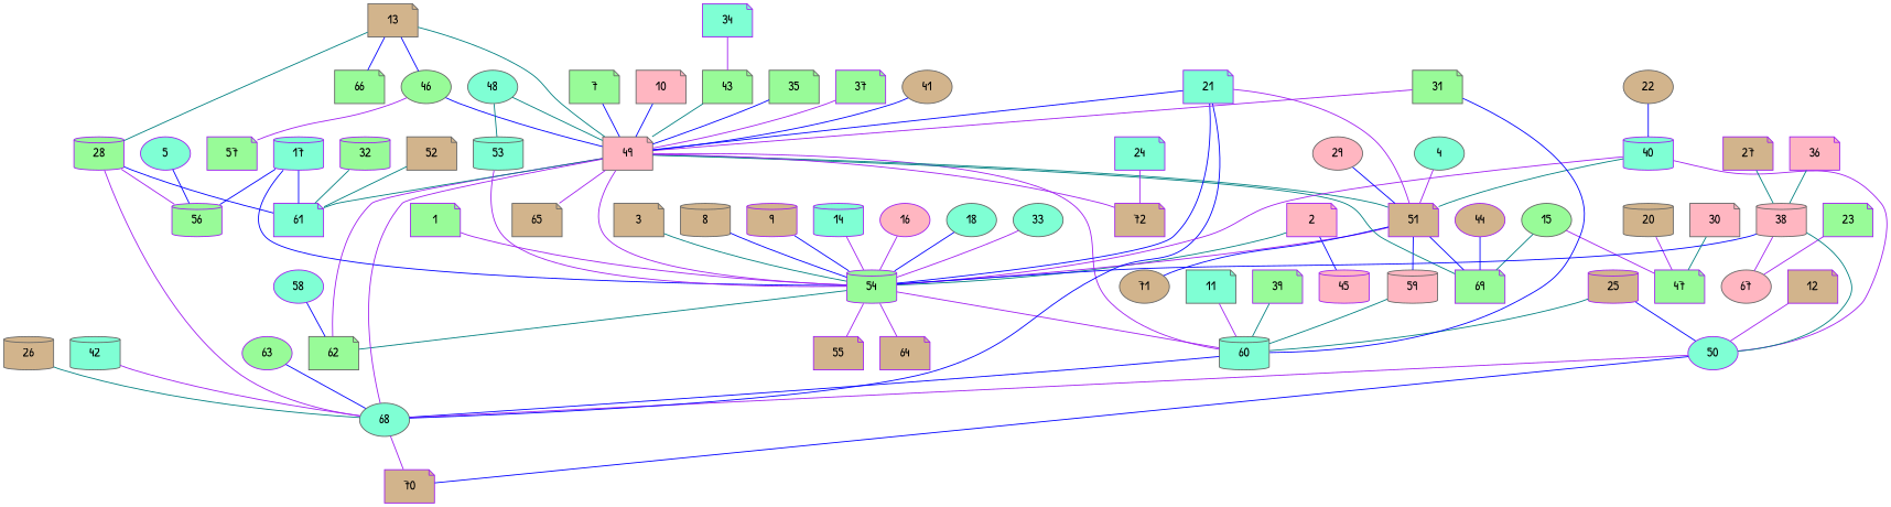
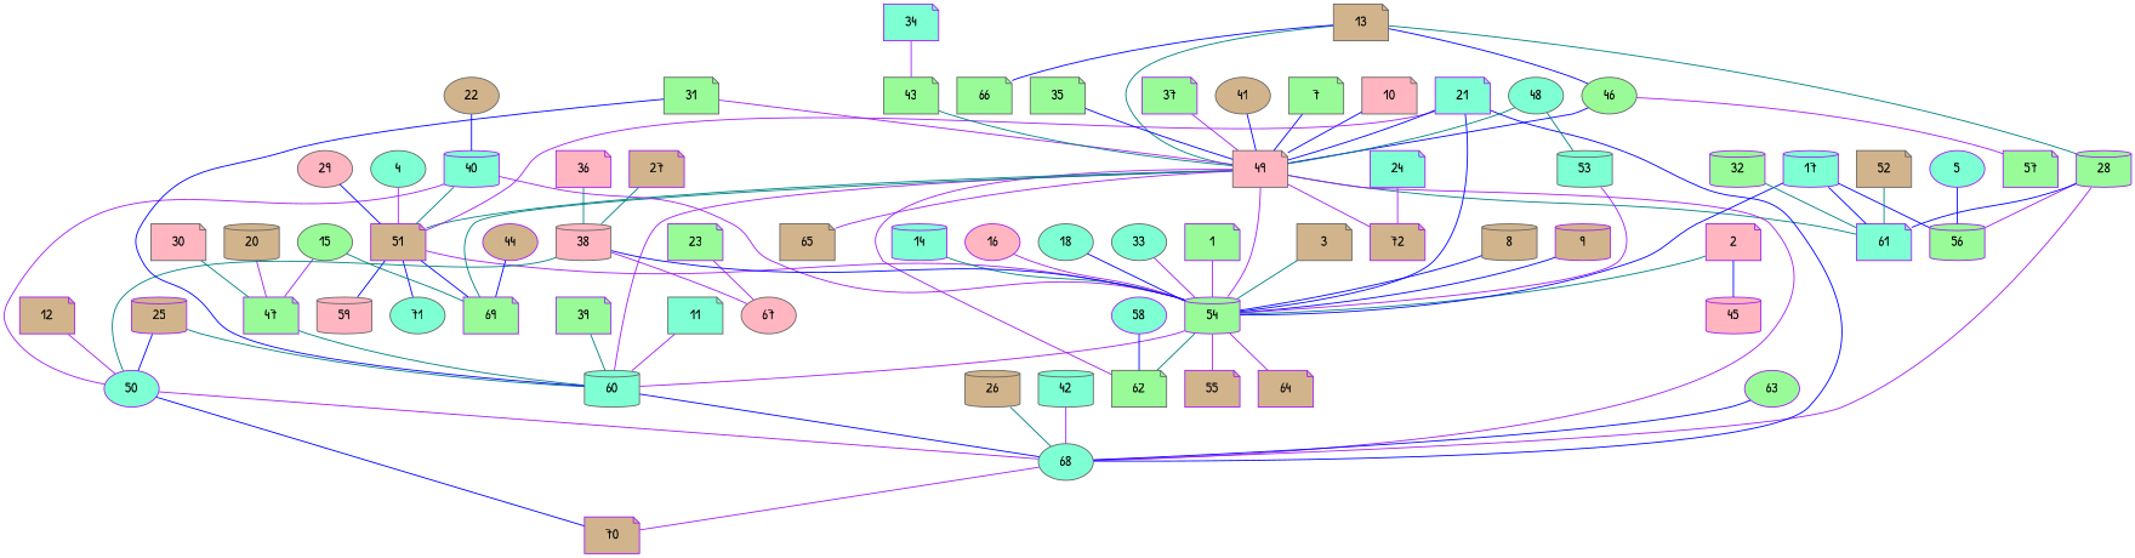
  graph {
    fontname="Patrick Hand"
    node [color=purple fillcolor=palegreen fontname="Patrick Hand" shape=note style=filled]
    edge [color=purple fontname="Patrick Hand" weight=1.0]
    1
    54 [shape=cylinder]
    60 [color=gray40 fillcolor=aquamarine shape=cylinder]
    62 [color=gray40]
    55 [fillcolor=tan]
    64 [fillcolor=tan]
    2 [fillcolor=lightpink]
    45 [fillcolor=lightpink shape=cylinder]
    3 [color=gray40 fillcolor=tan]
    4 [color=gray40 fillcolor=aquamarine shape=ellipse]
    51 [fillcolor=tan]
    69
    59 [color=gray40 fillcolor=lightpink shape=cylinder]
-   71 [color=gray40 fillcolor=tan shape=ellipse]
+   71 [color=gray40 fillcolor=aquamarine shape=ellipse]
    5 [fillcolor=aquamarine shape=ellipse]
    56 [shape=cylinder]
    46 [color=gray40 shape=ellipse]
    49 [color=gray40 fillcolor=lightpink]
    57
    7 [color=gray40]
    61 [fillcolor=aquamarine]
    68 [color=gray40 fillcolor=aquamarine shape=ellipse]
    72 [fillcolor=tan]
    65 [color=gray40 fillcolor=tan]
    8 [color=gray40 fillcolor=tan shape=cylinder]
    9 [fillcolor=tan shape=cylinder]
    10 [color=gray40 fillcolor=lightpink]
    11 [color=gray40 fillcolor=aquamarine]
    12 [fillcolor=tan]
    50 [fillcolor=aquamarine shape=ellipse]
    70 [fillcolor=tan]
    13 [color=gray40 fillcolor=tan]
    28 [shape=cylinder]
    66 [color=gray40]
    14 [fillcolor=aquamarine shape=cylinder]
    15 [color=gray40 shape=ellipse]
    47
    16 [fillcolor=lightpink shape=ellipse]
    17 [fillcolor=aquamarine shape=cylinder]
    18 [color=gray40 fillcolor=aquamarine shape=ellipse]
    20 [color=gray40 fillcolor=tan shape=cylinder]
    21 [fillcolor=aquamarine]
    22 [color=gray40 fillcolor=tan shape=ellipse]
    40 [fillcolor=aquamarine shape=cylinder]
    23
    67 [color=gray40 fillcolor=lightpink shape=ellipse]
    24 [fillcolor=aquamarine]
    25 [fillcolor=tan shape=cylinder]
    26 [color=gray40 fillcolor=tan shape=cylinder]
    27 [fillcolor=tan]
    38 [color=gray40 fillcolor=lightpink shape=cylinder]
    29 [color=gray40 fillcolor=lightpink shape=ellipse]
    30 [color=gray40 fillcolor=lightpink]
    31 [color=gray40]
    32 [shape=cylinder]
    33 [color=gray40 fillcolor=aquamarine shape=ellipse]
    43 [color=gray40]
    34 [fillcolor=aquamarine]
    35 [color=gray40]
    36 [fillcolor=lightpink]
    37
    39
    41 [color=gray40 fillcolor=tan shape=ellipse]
    42 [color=gray40 fillcolor=aquamarine shape=cylinder]
    44 [fillcolor=tan shape=ellipse]
    48 [color=gray40 fillcolor=aquamarine shape=ellipse]
    53 [color=gray40 fillcolor=aquamarine shape=cylinder]
    52 [color=gray40 fillcolor=tan]
    58 [fillcolor=aquamarine shape=ellipse]
    63 [shape=ellipse]
    1 -- 54
    54 -- 60
    54 -- 62 [color=teal]
    54 -- 55
    54 -- 64
    60 -- 68 [color=blue]
    2 -- 54 [color=teal]
    2 -- 45 [color=blue]
    3 -- 54 [color=teal]
    4 -- 51
    51 -- 54
    51 -- 69 [color=blue]
    51 -- 59 [color=blue]
    51 -- 71 [color=blue]
    5 -- 56 [color=blue]
    46 -- 49 [color=blue weight=2.0]
    46 -- 57
    49 -- 54
    49 -- 60
    49 -- 62
    49 -- 51 [color=teal]
    49 -- 69 [color=teal]
    49 -- 61 [color=teal]
    49 -- 68
    49 -- 72
    49 -- 65
    7 -- 49 [color=blue]
    68 -- 70
    8 -- 54 [color=blue]
    9 -- 54 [color=blue]
    10 -- 49 [color=blue]
    11 -- 60
    12 -- 50
    50 -- 68
    50 -- 70 [color=blue]
    13 -- 46 [color=blue]
    13 -- 49 [color=teal]
    13 -- 28 [color=teal]
    13 -- 66 [color=blue]
    28 -- 56
    28 -- 61 [color=blue]
    28 -- 68
-   14 -- 54
+   14 -- 54 [color=teal]
    15 -- 69 [color=teal]
    15 -- 47
-   59 -- 60 [color=teal]
+   47 -- 60 [color=teal]
    16 -- 54
    17 -- 54 [color=blue]
    17 -- 56 [color=blue]
    17 -- 61 [color=blue]
    18 -- 54 [color=blue]
    20 -- 47
    21 -- 54 [color=blue]
    21 -- 51
    21 -- 49 [color=blue]
    21 -- 68 [color=blue]
    22 -- 40 [color=blue]
    40 -- 54
    40 -- 51 [color=teal]
    40 -- 50
    23 -- 67
    24 -- 72
    25 -- 60 [color=teal]
    25 -- 50 [color=blue]
    26 -- 68 [color=teal]
    27 -- 38 [color=teal]
    38 -- 54 [color=blue]
    38 -- 50 [color=teal]
    38 -- 67
    29 -- 51 [color=blue]
    30 -- 47 [color=teal]
    31 -- 60 [color=blue]
    31 -- 49
    32 -- 61 [color=teal]
    33 -- 54
    43 -- 49 [color=teal]
    34 -- 43
    35 -- 49 [color=blue]
    36 -- 38 [color=teal]
    37 -- 49
    39 -- 60 [color=teal]
    41 -- 49 [color=blue]
    42 -- 68
    44 -- 69 [color=blue]
    48 -- 49 [color=teal weight=2.0]
    48 -- 53 [color=teal]
    53 -- 54
    52 -- 61 [color=teal]
    58 -- 62 [color=blue]
    63 -- 68 [color=blue]
  }
